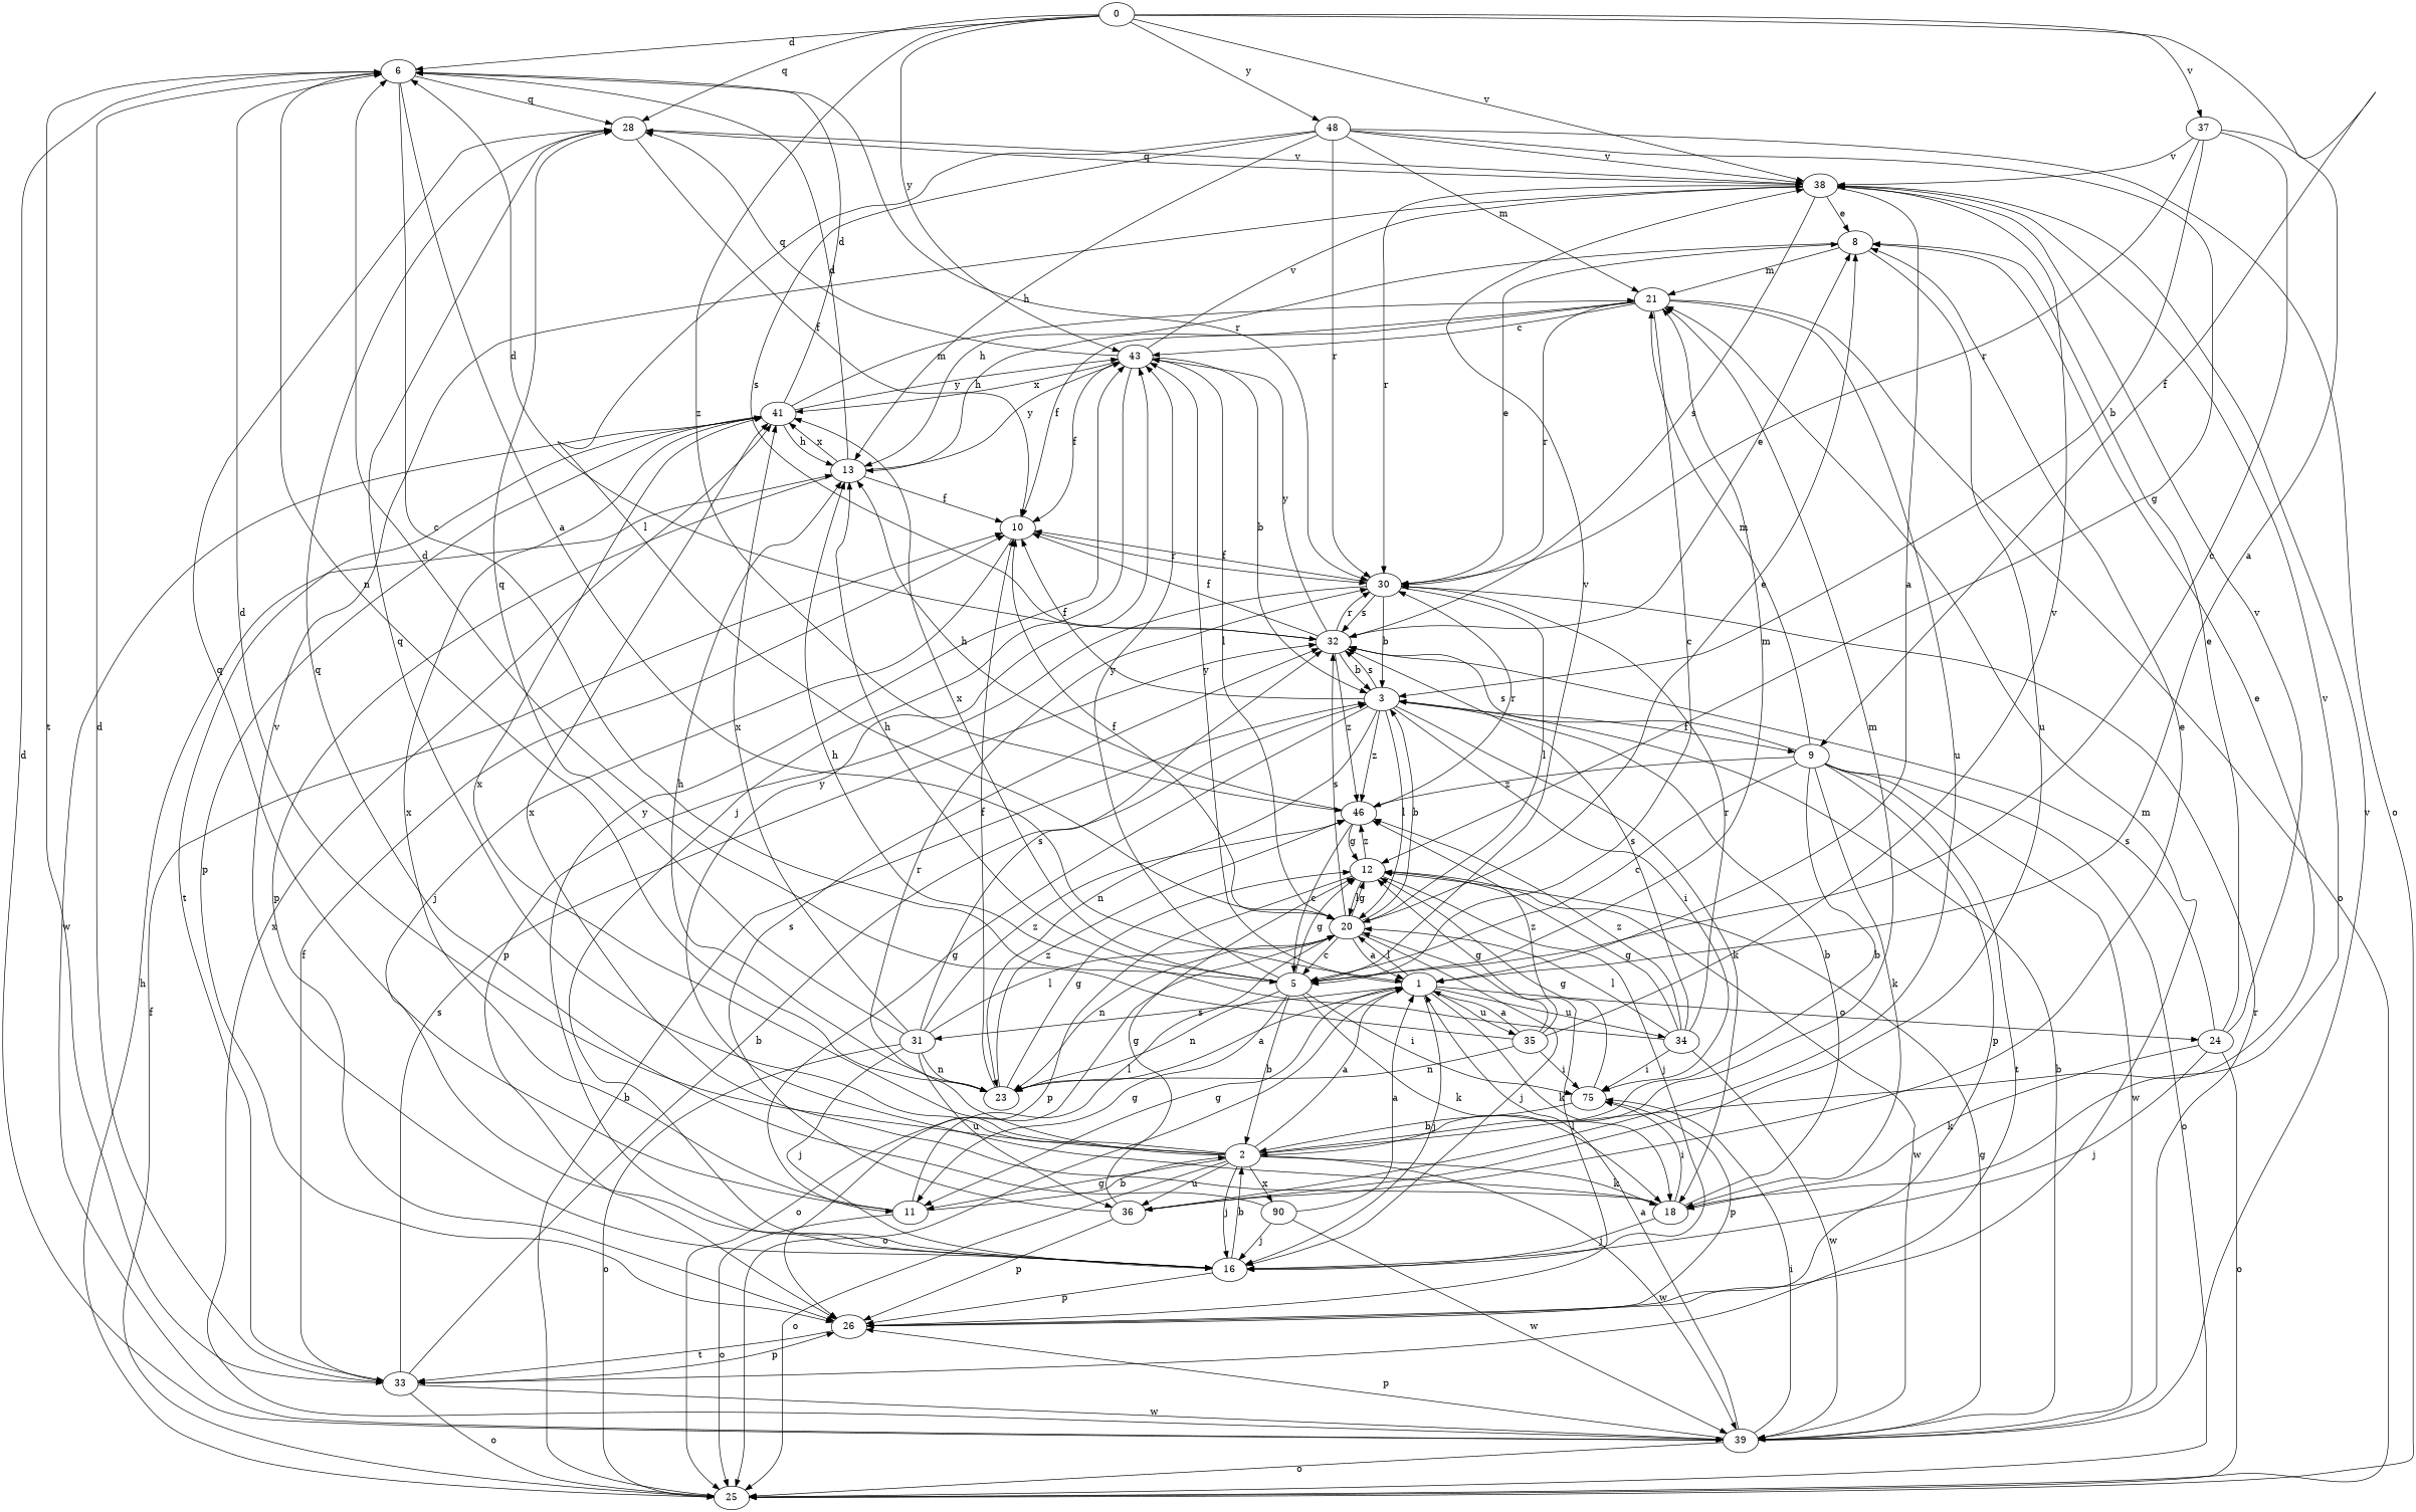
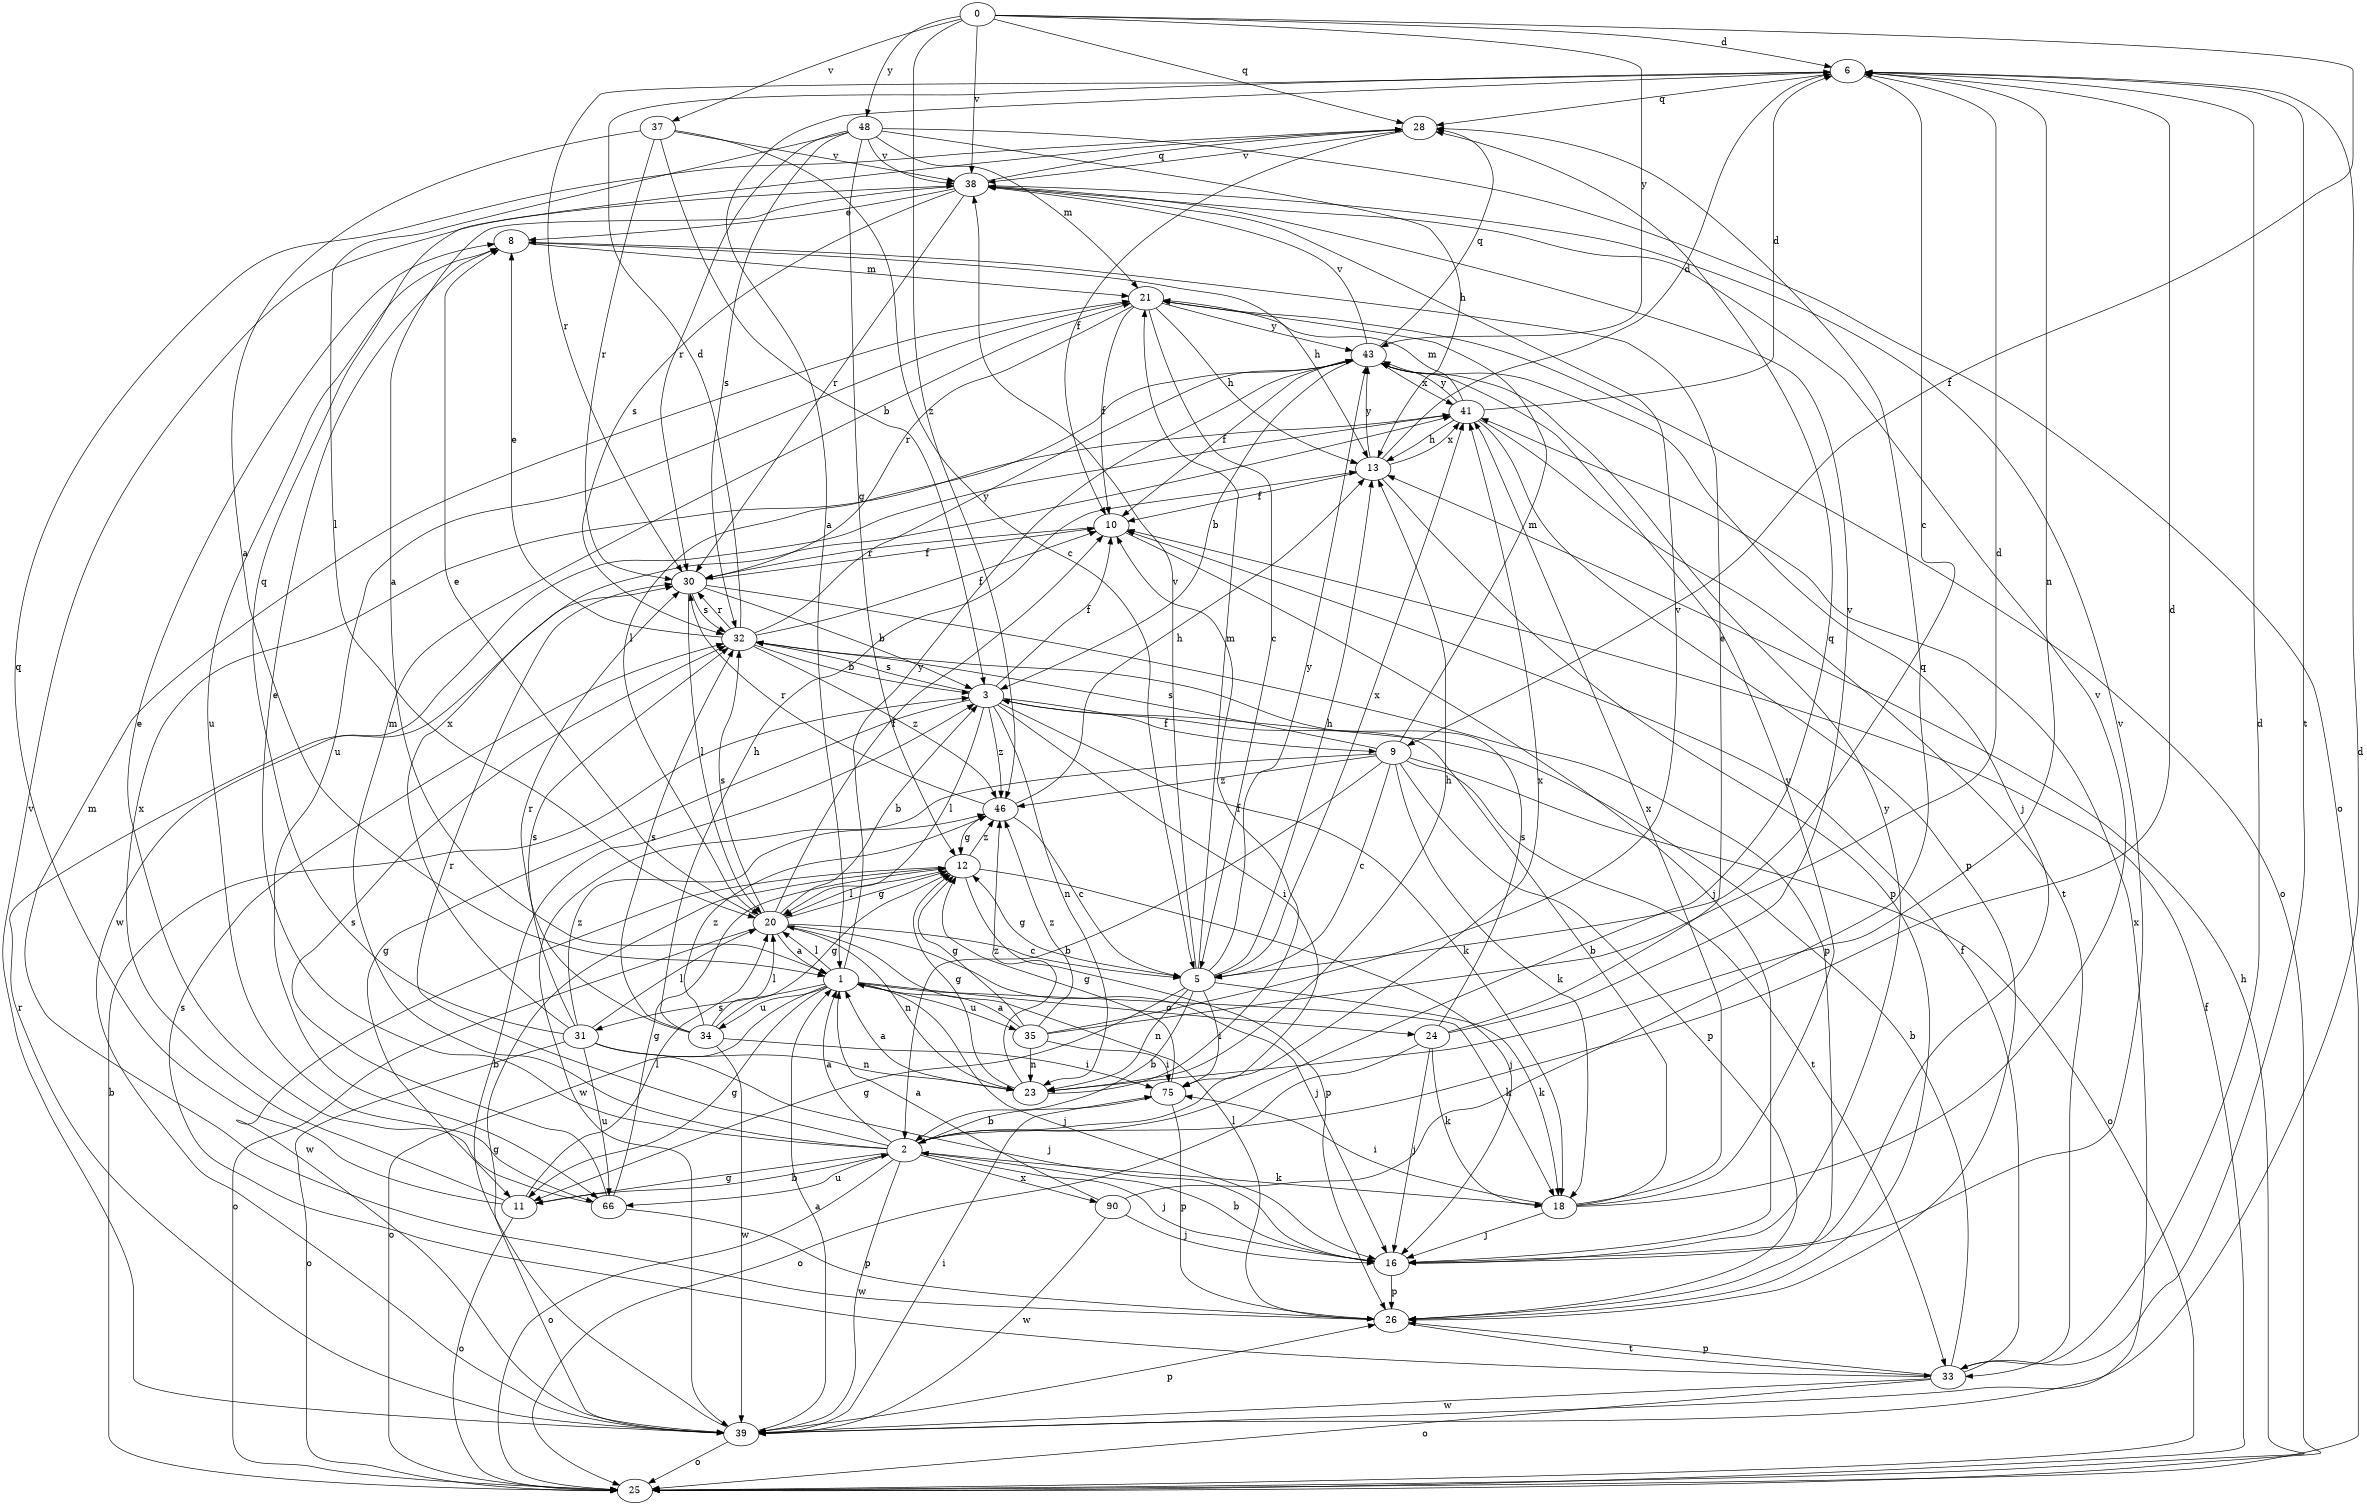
  strict digraph {
    0
    6
    9
    28
    37
    38
    n7 [label=48]
    43
    46
    1
    30
    23
    5
    33
    18
    25
    2
    21
    39
    32
    26
    10
    3
    16
    8
    20
    12
    13
    41
    11
    24
    31
    34
    35
    n35 [label=75]
-   36
+   36 [label=66]
    n37 [label=90]
    0 -> 6 [label=d]
    0 -> 9 [label=f]
    0 -> 28 [label=q]
    0 -> 37 [label=v]
    0 -> 38 [label=v]
    0 -> n7 [label=y]
    0 -> 43 [label=y]
    0 -> 46 [label=z]
    6 -> 28 [label=q]
    6 -> 1 [label=a]
    6 -> 30 [label=r]
    6 -> 23 [label=n]
    6 -> 5 [label=c]
    6 -> 33 [label=t]
    9 -> 46 [label=z]
    9 -> 5 [label=c]
    9 -> 33 [label=t]
    9 -> 18 [label=k]
    9 -> 25 [label=o]
    9 -> 2 [label=b]
    9 -> 21 [label=m]
    9 -> 39 [label=w]
    9 -> 32 [label=s]
    9 -> 26 [label=p]
    28 -> 38 [label=v]
    28 -> 10 [label=f]
    37 -> 38 [label=v]
    37 -> 1 [label=a]
    37 -> 30 [label=r]
    37 -> 5 [label=c]
    37 -> 3 [label=b]
    38 -> 28 [label=q]
    38 -> 1 [label=a]
    38 -> 30 [label=r]
    38 -> 32 [label=s]
    38 -> 16 [label=v]
    38 -> 8 [label=e]
    n7 -> 38 [label=v]
    n7 -> 30 [label=r]
    n7 -> 25 [label=o]
    n7 -> 21 [label=m]
    n7 -> 32 [label=s]
    n7 -> 20 [label=l]
    n7 -> 12 [label=g]
    n7 -> 13 [label=h]
    43 -> 28 [label=q]
    43 -> 38 [label=v]
    43 -> 10 [label=f]
    43 -> 3 [label=b]
    43 -> 16 [label=j]
    43 -> 20 [label=l]
    43 -> 41 [label=x]
    46 -> 30 [label=r]
    46 -> 5 [label=c]
    46 -> 12 [label=g]
    46 -> 13 [label=h]
    1 -> 43 [label=y]
    1 -> 18 [label=k]
    1 -> 25 [label=o]
    1 -> 16 [label=j]
    1 -> 20 [label=l]
    1 -> 11 [label=g]
    1 -> 24 [label=o]
    1 -> 31 [label=s]
    1 -> 34 [label=u]
    1 -> 35 [label=u]
    30 -> 32 [label=s]
    30 -> 26 [label=p]
    30 -> 10 [label=f]
    30 -> 3 [label=b]
-   30 -> 8 [label=e]
    30 -> 20 [label=l]
    23 -> 46 [label=z]
    23 -> 1 [label=a]
    23 -> 10 [label=f]
    23 -> 12 [label=g]
    23 -> 13 [label=h]
    5 -> 38 [label=v]
    5 -> 43 [label=y]
    5 -> 23 [label=n]
    5 -> 18 [label=k]
    5 -> 2 [label=b]
    5 -> 21 [label=m]
    5 -> 12 [label=g]
    5 -> 13 [label=h]
    5 -> 41 [label=x]
    5 -> 11 [label=g]
    5 -> n35 [label=i]
    33 -> 6 [label=d]
    33 -> 25 [label=o]
    33 -> 39 [label=w]
    33 -> 32 [label=s]
    33 -> 26 [label=p]
    33 -> 10 [label=f]
    33 -> 3 [label=b]
    18 -> 38 [label=v]
    18 -> 43 [label=y]
    18 -> 3 [label=b]
    18 -> 16 [label=j]
    18 -> 41 [label=x]
    18 -> n35 [label=i]
    25 -> 10 [label=f]
    25 -> 3 [label=b]
    25 -> 13 [label=h]
    2 -> 6 [label=d]
    2 -> 28 [label=q]
    2 -> 1 [label=a]
    2 -> 30 [label=r]
    2 -> 18 [label=k]
    2 -> 25 [label=o]
    2 -> 21 [label=m]
    2 -> 39 [label=w]
    2 -> 16 [label=j]
    2 -> 8 [label=e]
    2 -> 41 [label=x]
    2 -> 11 [label=g]
    2 -> 36 [label=u]
    2 -> n37 [label=x]
-   21 -> 43 [label=c]
+   21 -> 43 [label=y]
    21 -> 30 [label=r]
    21 -> 5 [label=c]
    21 -> 25 [label=o]
    21 -> 10 [label=f]
    21 -> 13 [label=h]
    21 -> 36 [label=u]
    39 -> 6 [label=d]
    39 -> 38 [label=v]
    39 -> 1 [label=a]
    39 -> 30 [label=r]
    39 -> 25 [label=o]
    39 -> 26 [label=p]
    39 -> 3 [label=b]
    39 -> 12 [label=g]
    39 -> 41 [label=x]
    39 -> n35 [label=i]
    32 -> 6 [label=d]
    32 -> 43 [label=y]
    32 -> 46 [label=z]
    32 -> 30 [label=r]
    32 -> 10 [label=f]
    32 -> 3 [label=b]
    32 -> 8 [label=e]
    26 -> 33 [label=t]
    26 -> 21 [label=m]
    26 -> 20 [label=l]
    10 -> 30 [label=r]
    10 -> 16 [label=j]
    3 -> 9 [label=f]
    3 -> 46 [label=z]
    3 -> 23 [label=n]
    3 -> 18 [label=k]
    3 -> 32 [label=s]
    3 -> 10 [label=f]
    3 -> 20 [label=l]
    3 -> 11 [label=g]
    3 -> n35 [label=i]
    16 -> 43 [label=y]
    16 -> 2 [label=b]
    16 -> 26 [label=p]
    8 -> 21 [label=m]
    8 -> 13 [label=h]
    8 -> 36 [label=u]
    20 -> 1 [label=a]
    20 -> 23 [label=n]
    20 -> 5 [label=c]
    20 -> 25 [label=o]
    20 -> 32 [label=s]
    20 -> 10 [label=f]
    20 -> 3 [label=b]
    20 -> 16 [label=j]
    20 -> 8 [label=e]
    20 -> 12 [label=g]
    12 -> 46 [label=z]
    12 -> 39 [label=w]
    12 -> 26 [label=p]
    12 -> 16 [label=j]
    12 -> 20 [label=l]
    13 -> 6 [label=d]
    13 -> 43 [label=y]
    13 -> 26 [label=p]
    13 -> 10 [label=f]
    13 -> 41 [label=x]
    41 -> 6 [label=d]
    41 -> 43 [label=y]
    41 -> 33 [label=t]
    41 -> 21 [label=m]
    41 -> 39 [label=w]
    41 -> 26 [label=p]
    41 -> 13 [label=h]
    11 -> 28 [label=q]
    11 -> 25 [label=o]
    11 -> 2 [label=b]
    11 -> 20 [label=l]
    11 -> 41 [label=x]
    24 -> 38 [label=v]
    24 -> 18 [label=k]
    24 -> 25 [label=o]
    24 -> 32 [label=s]
    24 -> 16 [label=j]
    24 -> 8 [label=e]
    31 -> 28 [label=q]
    31 -> 46 [label=z]
    31 -> 23 [label=n]
    31 -> 25 [label=o]
    31 -> 32 [label=s]
    31 -> 16 [label=j]
    31 -> 20 [label=l]
    31 -> 41 [label=x]
    31 -> 36 [label=u]
    34 -> 46 [label=z]
    34 -> 30 [label=r]
    34 -> 39 [label=w]
    34 -> 32 [label=s]
    34 -> 20 [label=l]
    34 -> 12 [label=g]
    34 -> 13 [label=h]
    34 -> n35 [label=i]
    35 -> 6 [label=d]
    35 -> 38 [label=v]
    35 -> 46 [label=z]
    35 -> 1 [label=a]
    35 -> 23 [label=n]
    35 -> 12 [label=g]
    35 -> n35 [label=i]
    n35 -> 2 [label=b]
    n35 -> 26 [label=p]
    n35 -> 12 [label=g]
    36 -> 32 [label=s]
    36 -> 26 [label=p]
    36 -> 8 [label=e]
    36 -> 12 [label=g]
    n37 -> 28 [label=q]
    n37 -> 1 [label=a]
    n37 -> 39 [label=w]
    n37 -> 16 [label=j]
  }
